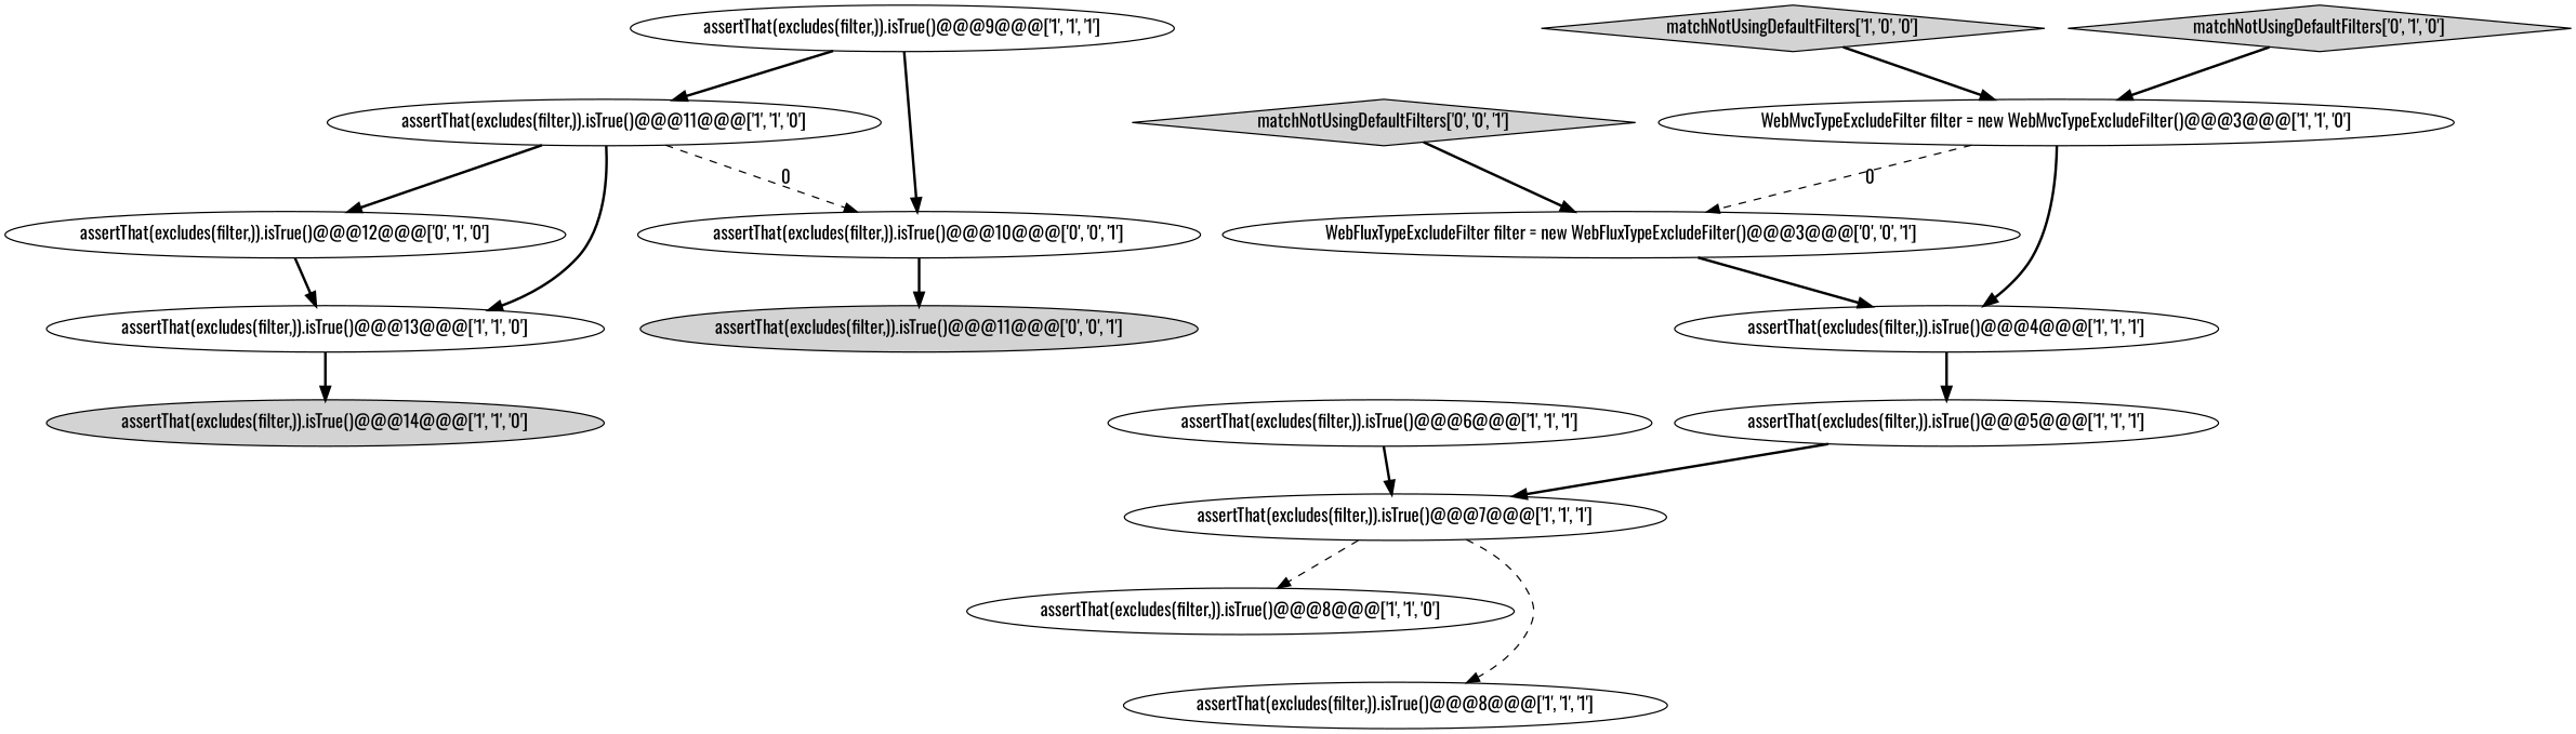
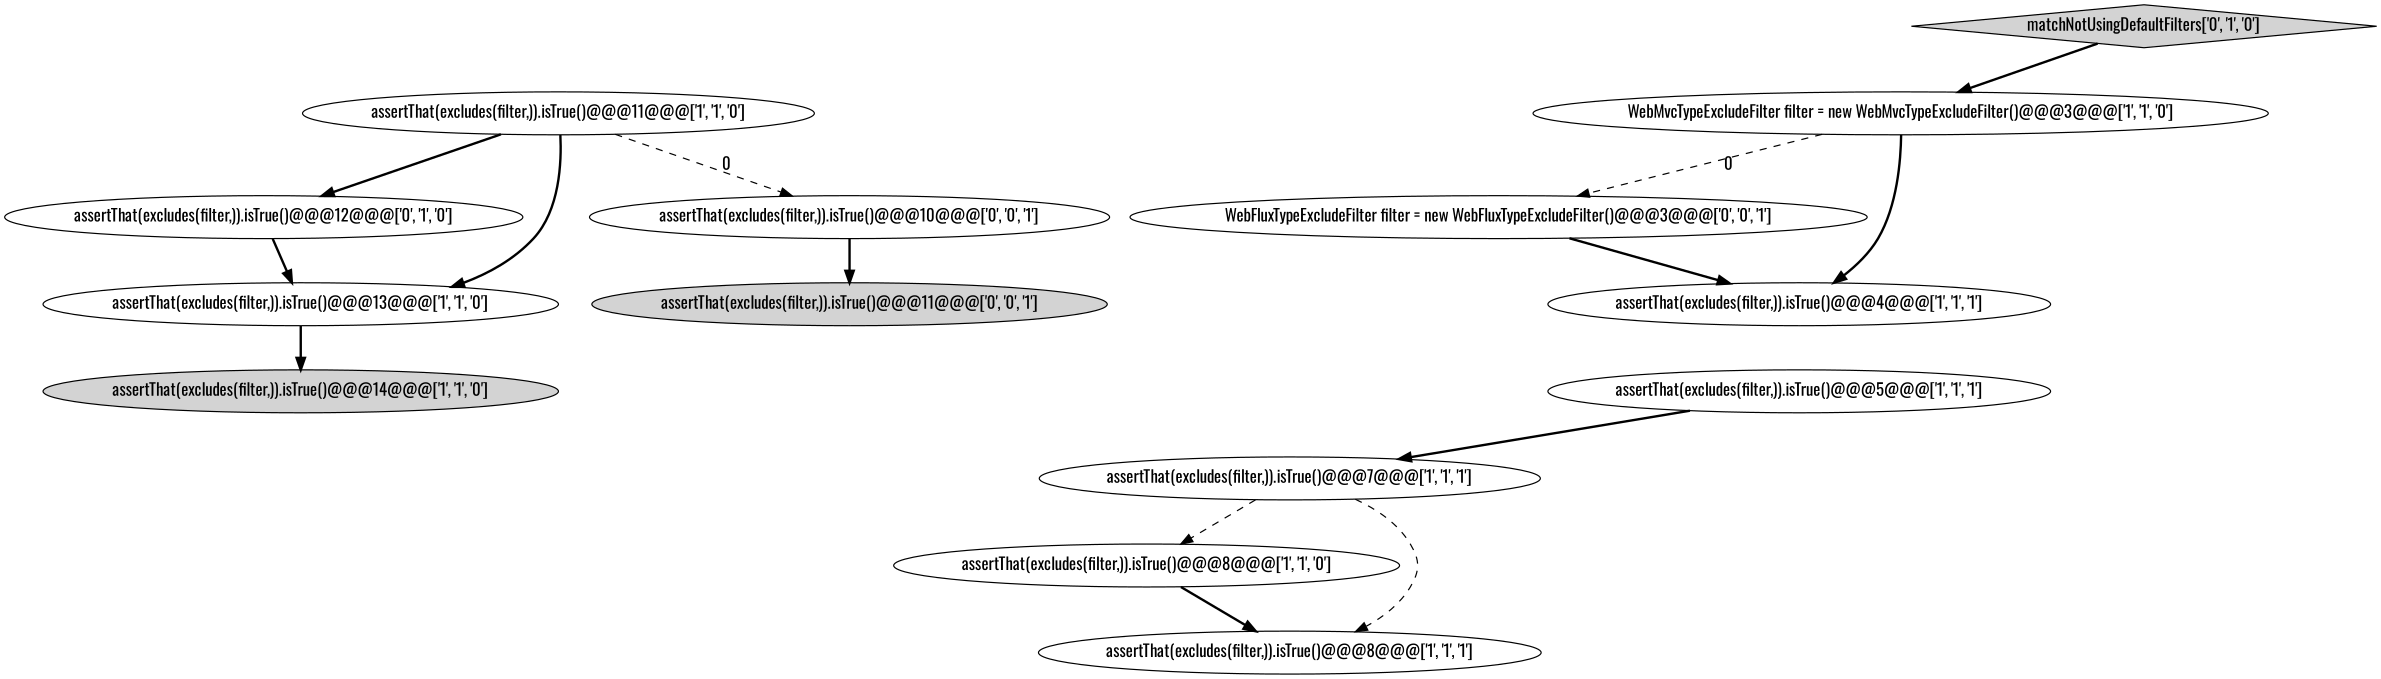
  digraph {
    fontname=Oswald
    node [fillcolor=white fontname=Oswald shape=ellipse style=filled]
    edge [fontname=Oswald style=bold]
-   n1 [label="assertThat(excludes(filter,)).isTrue()@@@9@@@['1', '1', '1']"]
    n2 [label="assertThat(excludes(filter,)).isTrue()@@@11@@@['1', '1', '0']"]
    n3 [label="assertThat(excludes(filter,)).isTrue()@@@10@@@['0', '0', '1']"]
    n4 [label="assertThat(excludes(filter,)).isTrue()@@@12@@@['0', '1', '0']"]
    n5 [label="assertThat(excludes(filter,)).isTrue()@@@13@@@['1', '1', '0']"]
    n6 [fillcolor=lightgray label="assertThat(excludes(filter,)).isTrue()@@@11@@@['0', '0', '1']"]
    n7 [fillcolor=lightgray label="assertThat(excludes(filter,)).isTrue()@@@14@@@['1', '1', '0']"]
-   n8 [label="assertThat(excludes(filter,)).isTrue()@@@6@@@['1', '1', '1']"]
    n9 [label="assertThat(excludes(filter,)).isTrue()@@@7@@@['1', '1', '1']"]
    n10 [label="assertThat(excludes(filter,)).isTrue()@@@8@@@['1', '1', '0']"]
    n11 [label="assertThat(excludes(filter,)).isTrue()@@@8@@@['1', '1', '1']"]
-   n12 [fillcolor=lightgray label="matchNotUsingDefaultFilters['1', '0', '0']" shape=diamond]
    n13 [label="WebMvcTypeExcludeFilter filter = new WebMvcTypeExcludeFilter()@@@3@@@['1', '1', '0']"]
    n14 [label="WebFluxTypeExcludeFilter filter = new WebFluxTypeExcludeFilter()@@@3@@@['0', '0', '1']"]
    n15 [label="assertThat(excludes(filter,)).isTrue()@@@4@@@['1', '1', '1']"]
    n16 [label="assertThat(excludes(filter,)).isTrue()@@@5@@@['1', '1', '1']"]
    n17 [fillcolor=lightgray label="matchNotUsingDefaultFilters['0', '1', '0']" shape=diamond]
-   n18 [fillcolor=lightgray label="matchNotUsingDefaultFilters['0', '0', '1']" shape=diamond]
-   n1 -> n2
-   n1 -> n3
    n2 -> n3 [label=0 style=dashed]
    n2 -> n4
    n2 -> n5
    n3 -> n6
    n4 -> n5
    n5 -> n7
-   n8 -> n9
    n9 -> n10 [style=dashed]
    n9 -> n11 [style=dashed]
-   n12 -> n13
+   n10 -> n11
    n13 -> n14 [label=0 style=dashed]
    n13 -> n15
    n14 -> n15
-   n15 -> n16
    n16 -> n9
    n17 -> n13
-   n18 -> n14
  }
